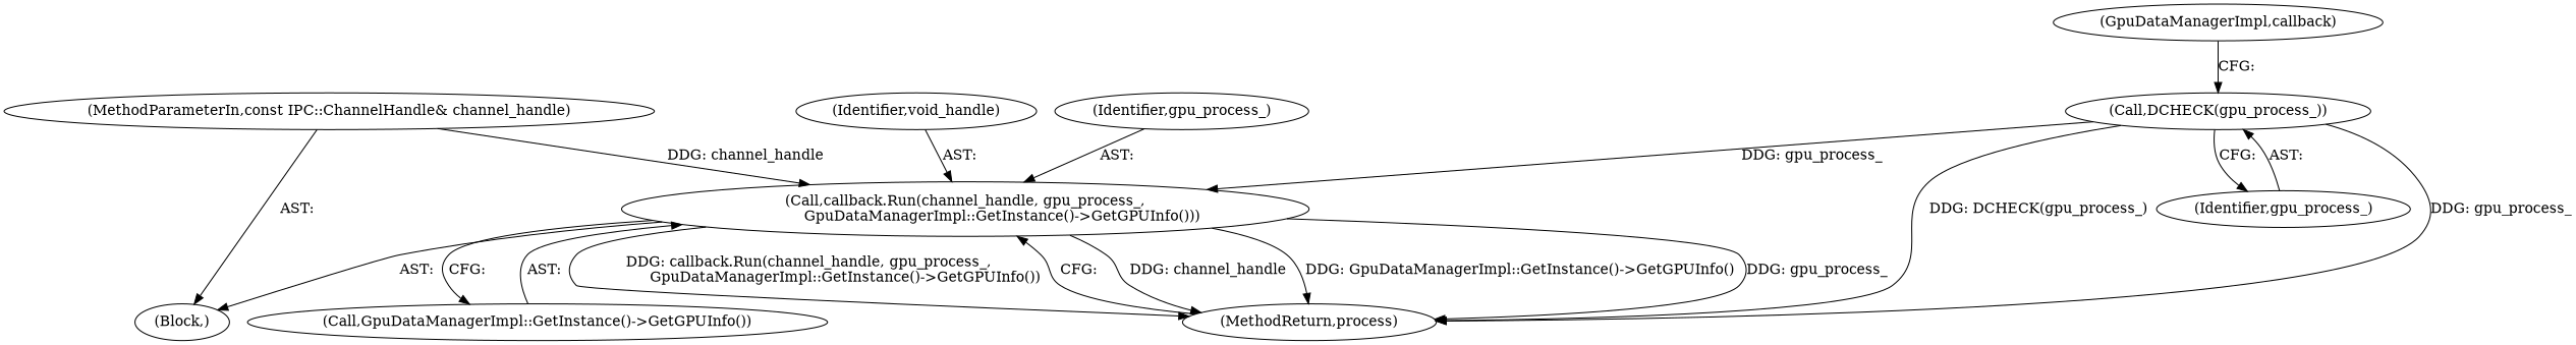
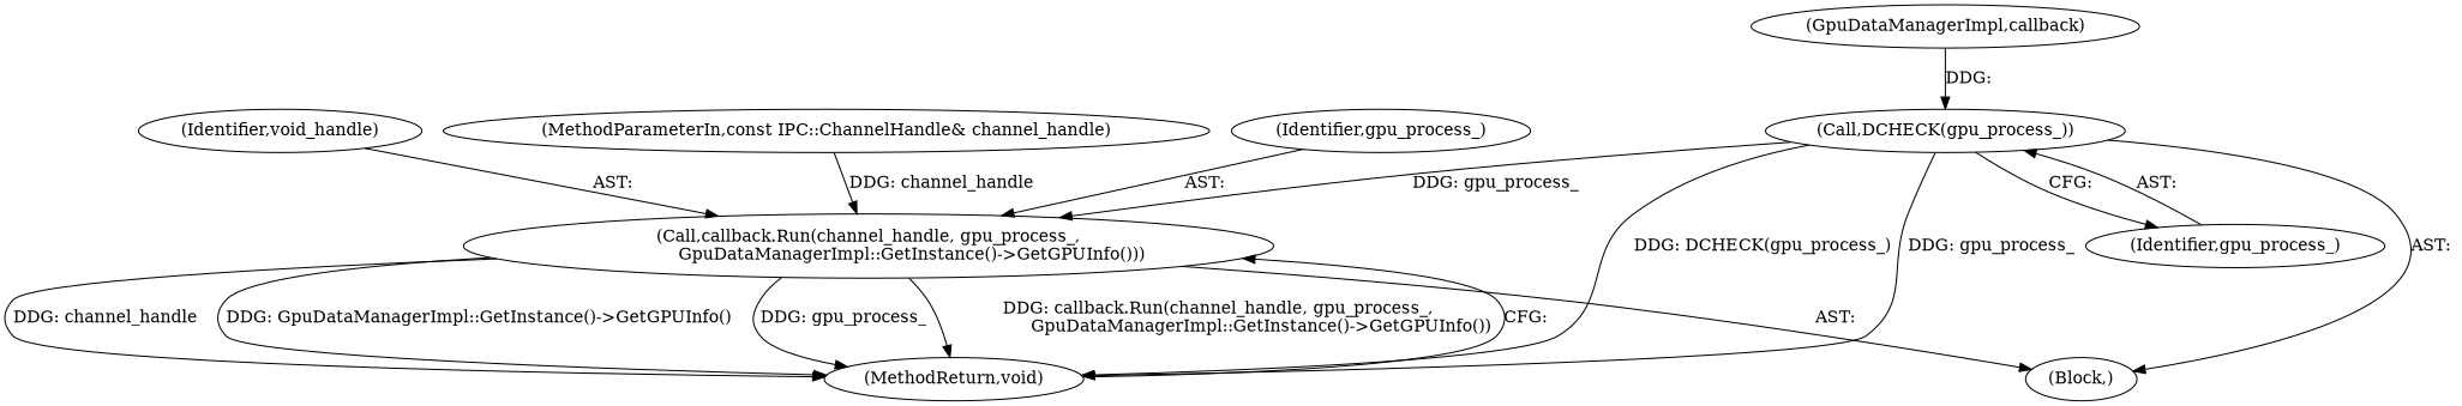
  digraph {
    n1 [label="(Call,DCHECK(gpu_process_))"]
    n2 [label="(Call,callback.Run(channel_handle, gpu_process_,\n                GpuDataManagerImpl::GetInstance()->GetGPUInfo()))"]
    n3 [label="(Identifier,gpu_process_)"]
-   n4 [label="(MethodReturn,process)"]
+   n4 [label="(MethodReturn,void)"]
    n5 [label="(Block,)"]
-   n6 [label="(Call,GpuDataManagerImpl::GetInstance()->GetGPUInfo())"]
    n7 [label="(GpuDataManagerImpl,callback)"]
    n8 [label="(Identifier,void_handle)"]
    n9 [label="(MethodParameterIn,const IPC::ChannelHandle& channel_handle)"]
    n10 [label="(Identifier,gpu_process_)"]
    n1 -> n2 [label="DDG: gpu_process_"]
    n1 -> n3 [label="CFG: "]
    n1 -> n4 [label="DDG: gpu_process_"]
    n1 -> n4 [label="DDG: DCHECK(gpu_process_)"]
-   n9 -> n5 [label="AST: "]
+   n1 -> n5 [label="AST: "]
    n2 -> n4 [label="DDG: channel_handle"]
    n2 -> n4 [label="DDG: GpuDataManagerImpl::GetInstance()->GetGPUInfo()"]
    n2 -> n4 [label="DDG: gpu_process_"]
    n2 -> n4 [label="DDG: callback.Run(channel_handle, gpu_process_,\n                GpuDataManagerImpl::GetInstance()->GetGPUInfo())"]
    n2 -> n5 [label="AST: "]
-   n2 -> n6 [label="CFG: "]
    n3 -> n1 [label="AST: "]
    n4 -> n2 [label="CFG: "]
-   n6 -> n2 [label="AST: "]
-   n7 -> n1 [label="CFG: "]
+   n7 -> n1 [label="DDG: "]
    n8 -> n2 [label="AST: "]
    n9 -> n2 [label="DDG: channel_handle"]
    n10 -> n2 [label="AST: "]
  }
